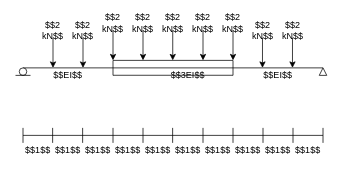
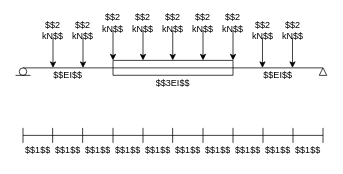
  <mxCell id="0" />
  <mxCell id="1" parent="0" />
  <mxCell id="2" value="" style="endArrow=none;html=1;" parent="1" edge="1"><mxGeometry width="50" height="50" relative="1" as="geometry"><mxPoint x="30" y="90" as="sourcePoint" /><mxPoint x="430" y="90" as="targetPoint" /></mxGeometry></mxCell>
  <mxCell id="3" value="" style="group" parent="1" vertex="1" connectable="0"><mxGeometry x="30" y="170" width="400" height="40" as="geometry" /></mxCell>
  <mxCell id="4" value="" style="endArrow=none;html=1;" parent="3" edge="1"><mxGeometry width="50" height="50" relative="1" as="geometry"><mxPoint y="10" as="sourcePoint" /><mxPoint x="400" y="10" as="targetPoint" /></mxGeometry></mxCell>
  <mxCell id="5" value="" style="endArrow=none;html=1;" parent="3" edge="1"><mxGeometry width="50" height="50" relative="1" as="geometry"><mxPoint y="20" as="sourcePoint" /><mxPoint as="targetPoint" /></mxGeometry></mxCell>
  <mxCell id="6" value="" style="endArrow=none;html=1;" parent="3" edge="1"><mxGeometry width="50" height="50" relative="1" as="geometry"><mxPoint x="39.52" y="20" as="sourcePoint" /><mxPoint x="39.52" as="targetPoint" /></mxGeometry></mxCell>
  <mxCell id="7" value="" style="endArrow=none;html=1;" parent="3" edge="1"><mxGeometry width="50" height="50" relative="1" as="geometry"><mxPoint x="79.52" y="20" as="sourcePoint" /><mxPoint x="79.52" as="targetPoint" /></mxGeometry></mxCell>
  <mxCell id="8" value="" style="endArrow=none;html=1;" parent="3" edge="1"><mxGeometry width="50" height="50" relative="1" as="geometry"><mxPoint x="120" y="20" as="sourcePoint" /><mxPoint x="120" as="targetPoint" /></mxGeometry></mxCell>
  <mxCell id="9" value="" style="endArrow=none;html=1;" parent="3" edge="1"><mxGeometry width="50" height="50" relative="1" as="geometry"><mxPoint x="160" y="20" as="sourcePoint" /><mxPoint x="160" as="targetPoint" /></mxGeometry></mxCell>
  <mxCell id="10" value="" style="endArrow=none;html=1;" parent="3" edge="1"><mxGeometry width="50" height="50" relative="1" as="geometry"><mxPoint x="199.52" y="20" as="sourcePoint" /><mxPoint x="199.52" as="targetPoint" /></mxGeometry></mxCell>
  <mxCell id="11" value="" style="endArrow=none;html=1;" parent="3" edge="1"><mxGeometry width="50" height="50" relative="1" as="geometry"><mxPoint x="240" y="20" as="sourcePoint" /><mxPoint x="240" as="targetPoint" /></mxGeometry></mxCell>
  <mxCell id="12" value="" style="endArrow=none;html=1;" parent="3" edge="1"><mxGeometry width="50" height="50" relative="1" as="geometry"><mxPoint x="280" y="20" as="sourcePoint" /><mxPoint x="280" as="targetPoint" /></mxGeometry></mxCell>
  <mxCell id="13" value="" style="endArrow=none;html=1;" parent="3" edge="1"><mxGeometry width="50" height="50" relative="1" as="geometry"><mxPoint x="320" y="20" as="sourcePoint" /><mxPoint x="320" as="targetPoint" /></mxGeometry></mxCell>
  <mxCell id="14" value="" style="endArrow=none;html=1;" parent="3" edge="1"><mxGeometry width="50" height="50" relative="1" as="geometry"><mxPoint x="360" y="20" as="sourcePoint" /><mxPoint x="360" as="targetPoint" /></mxGeometry></mxCell>
  <mxCell id="15" value="" style="endArrow=none;html=1;" parent="3" edge="1"><mxGeometry width="50" height="50" relative="1" as="geometry"><mxPoint x="400" y="20" as="sourcePoint" /><mxPoint x="400" as="targetPoint" /></mxGeometry></mxCell>
  <mxCell id="16" value="$$1$$" style="text;html=1;strokeColor=none;fillColor=none;align=center;verticalAlign=middle;whiteSpace=wrap;rounded=0;" parent="3" vertex="1"><mxGeometry y="20" width="40" height="20" as="geometry" /></mxCell>
  <mxCell id="17" value="$$1$$" style="text;html=1;strokeColor=none;fillColor=none;align=center;verticalAlign=middle;whiteSpace=wrap;rounded=0;" parent="3" vertex="1"><mxGeometry x="40" y="20" width="40" height="20" as="geometry" /></mxCell>
  <mxCell id="18" value="$$1$$" style="text;html=1;strokeColor=none;fillColor=none;align=center;verticalAlign=middle;whiteSpace=wrap;rounded=0;" parent="3" vertex="1"><mxGeometry x="80" y="20" width="40" height="20" as="geometry" /></mxCell>
  <mxCell id="19" value="$$1$$" style="text;html=1;strokeColor=none;fillColor=none;align=center;verticalAlign=middle;whiteSpace=wrap;rounded=0;" parent="3" vertex="1"><mxGeometry x="120" y="20" width="40" height="20" as="geometry" /></mxCell>
  <mxCell id="20" value="$$1$$" style="text;html=1;strokeColor=none;fillColor=none;align=center;verticalAlign=middle;whiteSpace=wrap;rounded=0;" parent="3" vertex="1"><mxGeometry x="160" y="20" width="40" height="20" as="geometry" /></mxCell>
  <mxCell id="21" value="$$1$$" style="text;html=1;strokeColor=none;fillColor=none;align=center;verticalAlign=middle;whiteSpace=wrap;rounded=0;" parent="3" vertex="1"><mxGeometry x="200" y="20" width="40" height="20" as="geometry" /></mxCell>
  <mxCell id="22" value="$$1$$" style="text;html=1;strokeColor=none;fillColor=none;align=center;verticalAlign=middle;whiteSpace=wrap;rounded=0;" parent="3" vertex="1"><mxGeometry x="240" y="20" width="40" height="20" as="geometry" /></mxCell>
  <mxCell id="23" value="$$1$$" style="text;html=1;strokeColor=none;fillColor=none;align=center;verticalAlign=middle;whiteSpace=wrap;rounded=0;" parent="3" vertex="1"><mxGeometry x="280" y="20" width="40" height="20" as="geometry" /></mxCell>
  <mxCell id="24" value="$$1$$" style="text;html=1;strokeColor=none;fillColor=none;align=center;verticalAlign=middle;whiteSpace=wrap;rounded=0;" parent="3" vertex="1"><mxGeometry x="320" y="20" width="40" height="20" as="geometry" /></mxCell>
  <mxCell id="25" value="$$1$$" style="text;html=1;strokeColor=none;fillColor=none;align=center;verticalAlign=middle;whiteSpace=wrap;rounded=0;" parent="3" vertex="1"><mxGeometry x="360" y="20" width="40" height="20" as="geometry" /></mxCell>
  <mxCell id="26" value="" style="endArrow=none;html=1;" parent="1" edge="1"><mxGeometry width="50" height="50" relative="1" as="geometry"><mxPoint x="150" y="100" as="sourcePoint" /><mxPoint x="150" y="80" as="targetPoint" /></mxGeometry></mxCell>
  <mxCell id="27" value="" style="endArrow=none;html=1;" parent="1" edge="1"><mxGeometry width="50" height="50" relative="1" as="geometry"><mxPoint x="150" y="80" as="sourcePoint" /><mxPoint x="310" y="80" as="targetPoint" /></mxGeometry></mxCell>
  <mxCell id="28" value="" style="endArrow=none;html=1;" parent="1" edge="1"><mxGeometry width="50" height="50" relative="1" as="geometry"><mxPoint x="70" y="40" as="sourcePoint" /><mxPoint x="70" y="40" as="targetPoint" /></mxGeometry></mxCell>
- <mxCell id="29" value="$$3EI$$" style="text;html=1;strokeColor=none;fillColor=none;align=center;verticalAlign=middle;whiteSpace=wrap;rounded=0;" parent="1" vertex="1"><mxGeometry x="230" y="90" width="40" height="20" as="geometry" /></mxCell>
+ <mxCell id="29" value="$$3EI$$" style="text;html=1;strokeColor=none;fillColor=none;align=center;verticalAlign=middle;whiteSpace=wrap;rounded=0;" parent="1" vertex="1"><mxGeometry x="210" y="100" width="40" height="20" as="geometry" /></mxCell>
  <mxCell id="30" value="" style="endArrow=none;html=1;" parent="1" edge="1"><mxGeometry width="50" height="50" relative="1" as="geometry"><mxPoint x="310" y="100" as="sourcePoint" /><mxPoint x="310" y="80" as="targetPoint" /></mxGeometry></mxCell>
  <mxCell id="31" value="" style="endArrow=none;html=1;" parent="1" edge="1"><mxGeometry width="50" height="50" relative="1" as="geometry"><mxPoint x="150" y="99.86" as="sourcePoint" /><mxPoint x="310" y="99.86" as="targetPoint" /></mxGeometry></mxCell>
  <mxCell id="32" value="" style="endArrow=classic;html=1;" parent="1" edge="1"><mxGeometry width="50" height="50" relative="1" as="geometry"><mxPoint x="70" y="50" as="sourcePoint" /><mxPoint x="70" y="90" as="targetPoint" /></mxGeometry></mxCell>
  <mxCell id="33" value="" style="endArrow=classic;html=1;" parent="1" edge="1"><mxGeometry width="50" height="50" relative="1" as="geometry"><mxPoint x="110" y="50" as="sourcePoint" /><mxPoint x="110" y="90" as="targetPoint" /></mxGeometry></mxCell>
  <mxCell id="34" value="" style="endArrow=classic;html=1;" parent="1" edge="1"><mxGeometry width="50" height="50" relative="1" as="geometry"><mxPoint x="150" y="40" as="sourcePoint" /><mxPoint x="150" y="80" as="targetPoint" /></mxGeometry></mxCell>
  <mxCell id="35" value="" style="endArrow=classic;html=1;" parent="1" edge="1"><mxGeometry width="50" height="50" relative="1" as="geometry"><mxPoint x="190" y="40" as="sourcePoint" /><mxPoint x="190" y="80" as="targetPoint" /></mxGeometry></mxCell>
  <mxCell id="36" value="" style="endArrow=classic;html=1;" parent="1" edge="1"><mxGeometry width="50" height="50" relative="1" as="geometry"><mxPoint x="229.66" y="40" as="sourcePoint" /><mxPoint x="229.66" y="80" as="targetPoint" /></mxGeometry></mxCell>
  <mxCell id="37" value="" style="endArrow=classic;html=1;" parent="1" edge="1"><mxGeometry width="50" height="50" relative="1" as="geometry"><mxPoint x="310" y="40" as="sourcePoint" /><mxPoint x="310" y="80" as="targetPoint" /></mxGeometry></mxCell>
  <mxCell id="38" value="" style="endArrow=classic;html=1;" parent="1" edge="1"><mxGeometry width="50" height="50" relative="1" as="geometry"><mxPoint x="270" y="40" as="sourcePoint" /><mxPoint x="270" y="80" as="targetPoint" /></mxGeometry></mxCell>
  <mxCell id="39" value="" style="endArrow=classic;html=1;" parent="1" edge="1"><mxGeometry width="50" height="50" relative="1" as="geometry"><mxPoint x="389.31" y="50" as="sourcePoint" /><mxPoint x="389.31" y="90" as="targetPoint" /></mxGeometry></mxCell>
  <mxCell id="40" value="" style="endArrow=classic;html=1;" parent="1" edge="1"><mxGeometry width="50" height="50" relative="1" as="geometry"><mxPoint x="349.31" y="50" as="sourcePoint" /><mxPoint x="349.31" y="90" as="targetPoint" /></mxGeometry></mxCell>
  <mxCell id="41" value="&lt;div&gt;$$2 kN$$&lt;/div&gt;" style="text;html=1;strokeColor=none;fillColor=none;align=center;verticalAlign=middle;whiteSpace=wrap;rounded=0;" parent="1" vertex="1"><mxGeometry x="50" y="30" width="40" height="20" as="geometry" /></mxCell>
  <mxCell id="42" value="&lt;div&gt;$$2 kN$$&lt;/div&gt;" style="text;html=1;strokeColor=none;fillColor=none;align=center;verticalAlign=middle;whiteSpace=wrap;rounded=0;" parent="1" vertex="1"><mxGeometry x="90" y="30" width="40" height="20" as="geometry" /></mxCell>
  <mxCell id="43" value="&lt;div&gt;$$2 kN$$&lt;/div&gt;" style="text;html=1;strokeColor=none;fillColor=none;align=center;verticalAlign=middle;whiteSpace=wrap;rounded=0;" parent="1" vertex="1"><mxGeometry x="130" y="20" width="40" height="20" as="geometry" /></mxCell>
  <mxCell id="44" value="&lt;div&gt;$$2 kN$$&lt;/div&gt;" style="text;html=1;strokeColor=none;fillColor=none;align=center;verticalAlign=middle;whiteSpace=wrap;rounded=0;" parent="1" vertex="1"><mxGeometry x="170" y="20" width="40" height="20" as="geometry" /></mxCell>
  <mxCell id="45" value="&lt;div&gt;$$2 kN$$&lt;/div&gt;" style="text;html=1;strokeColor=none;fillColor=none;align=center;verticalAlign=middle;whiteSpace=wrap;rounded=0;" parent="1" vertex="1"><mxGeometry x="210" y="20" width="40" height="20" as="geometry" /></mxCell>
  <mxCell id="46" value="&lt;div&gt;$$2 kN$$&lt;/div&gt;" style="text;html=1;strokeColor=none;fillColor=none;align=center;verticalAlign=middle;whiteSpace=wrap;rounded=0;" parent="1" vertex="1"><mxGeometry x="250" y="20" width="40" height="20" as="geometry" /></mxCell>
  <mxCell id="47" value="&lt;div&gt;$$2 kN$$&lt;/div&gt;" style="text;html=1;strokeColor=none;fillColor=none;align=center;verticalAlign=middle;whiteSpace=wrap;rounded=0;" parent="1" vertex="1"><mxGeometry x="290" y="20" width="40" height="20" as="geometry" /></mxCell>
  <mxCell id="48" value="&lt;div&gt;$$2 kN$$&lt;/div&gt;" style="text;html=1;strokeColor=none;fillColor=none;align=center;verticalAlign=middle;whiteSpace=wrap;rounded=0;" parent="1" vertex="1"><mxGeometry x="330" y="30" width="40" height="20" as="geometry" /></mxCell>
  <mxCell id="49" value="&lt;div&gt;$$2 kN$$&lt;/div&gt;" style="text;html=1;strokeColor=none;fillColor=none;align=center;verticalAlign=middle;whiteSpace=wrap;rounded=0;" parent="1" vertex="1"><mxGeometry x="370" y="30" width="40" height="20" as="geometry" /></mxCell>
  <mxCell id="50" value="$$EI$$" style="text;html=1;strokeColor=none;fillColor=none;align=center;verticalAlign=middle;whiteSpace=wrap;rounded=0;" parent="1" vertex="1"><mxGeometry x="70" y="90" width="40" height="20" as="geometry" /></mxCell>
  <mxCell id="51" value="$$EI$$" style="text;html=1;strokeColor=none;fillColor=none;align=center;verticalAlign=middle;whiteSpace=wrap;rounded=0;" parent="1" vertex="1"><mxGeometry x="350" y="90" width="40" height="20" as="geometry" /></mxCell>
  <mxCell id="52" value="" style="triangle;whiteSpace=wrap;html=1;rotation=-90;" vertex="1" parent="1"><mxGeometry x="425" y="90" width="10" height="10" as="geometry" /></mxCell>
  <mxCell id="53" value="" style="group" vertex="1" connectable="0" parent="1"><mxGeometry x="20" y="90" width="20" height="10" as="geometry" /></mxCell>
  <mxCell id="54" value="" style="ellipse;whiteSpace=wrap;html=1;aspect=fixed;" vertex="1" parent="53"><mxGeometry x="5" width="10" height="10" as="geometry" /></mxCell>
  <mxCell id="55" value="" style="endArrow=none;html=1;" edge="1" parent="53"><mxGeometry width="50" height="50" relative="1" as="geometry"><mxPoint y="10" as="sourcePoint" /><mxPoint x="20" y="10" as="targetPoint" /></mxGeometry></mxCell>
